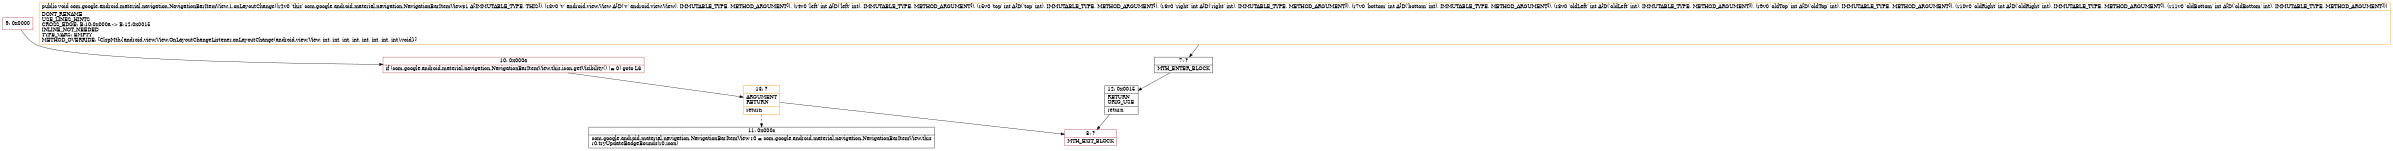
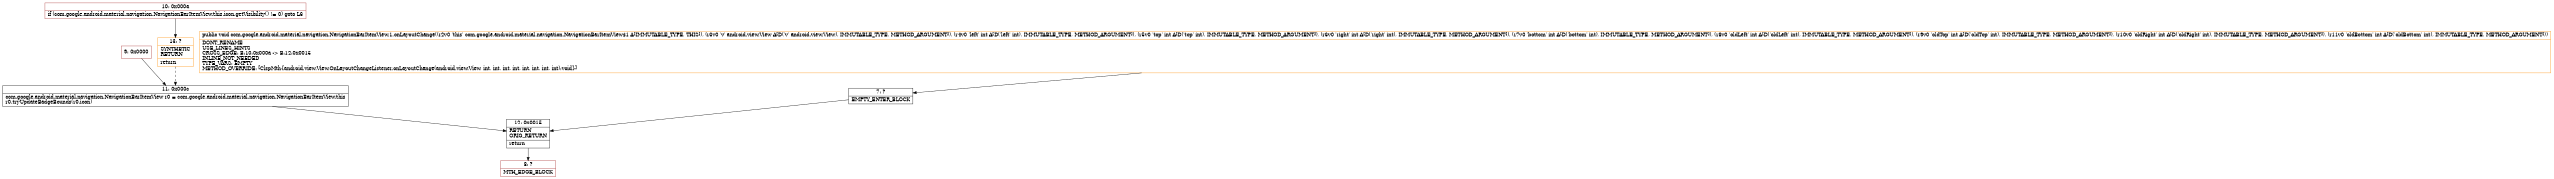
  digraph {
    node [color=black shape=record]
-   n1 [label="{7\:\ ?|MTH_ENTER_BLOCK\l}"]
-   n2 [label="{12\:\ 0x0015|RETURN\lORIG_USE\l|return\l}"]
+   n1 [label="{7\:\ ?|EMPTY_ENTER_BLOCK\l}"]
+   n2 [label="{12\:\ 0x0015|RETURN\lORIG_RETURN\l|return\l}"]
    n3 [color=brown label="{9\:\ 0x0000}"]
    n4 [color=brown label="{10\:\ 0x000a|if (com.google.android.material.navigation.NavigationBarItemView.this.icon.getVisibility() != 0) goto L6\l}"]
-   n5 [color=darkorange label="{13\:\ ?|ARGUMENT\lRETURN\l|return\l}"]
+   n5 [color=darkorange label="{13\:\ ?|SYNTHETIC\lRETURN\l|return\l}"]
    n6 [label="{11\:\ 0x000c|com.google.android.material.navigation.NavigationBarItemView r0 = com.google.android.material.navigation.NavigationBarItemView.this\lr0.tryUpdateBadgeBounds(r0.icon)\l}"]
-   n7 [color=brown label="{8\:\ ?|MTH_EXIT_BLOCK\l}"]
+   n7 [color=brown label="{8\:\ ?|MTH_EDGE_BLOCK\l}"]
    n8 [color=darkorange label="{public void com.google.android.material.navigation.NavigationBarItemView.1.onLayoutChange((r2v0 'this' com.google.android.material.navigation.NavigationBarItemView$1 A[IMMUTABLE_TYPE, THIS]), (r3v0 'v' android.view.View A[D('v' android.view.View), IMMUTABLE_TYPE, METHOD_ARGUMENT]), (r4v0 'left' int A[D('left' int), IMMUTABLE_TYPE, METHOD_ARGUMENT]), (r5v0 'top' int A[D('top' int), IMMUTABLE_TYPE, METHOD_ARGUMENT]), (r6v0 'right' int A[D('right' int), IMMUTABLE_TYPE, METHOD_ARGUMENT]), (r7v0 'bottom' int A[D('bottom' int), IMMUTABLE_TYPE, METHOD_ARGUMENT]), (r8v0 'oldLeft' int A[D('oldLeft' int), IMMUTABLE_TYPE, METHOD_ARGUMENT]), (r9v0 'oldTop' int A[D('oldTop' int), IMMUTABLE_TYPE, METHOD_ARGUMENT]), (r10v0 'oldRight' int A[D('oldRight' int), IMMUTABLE_TYPE, METHOD_ARGUMENT]), (r11v0 'oldBottom' int A[D('oldBottom' int), IMMUTABLE_TYPE, METHOD_ARGUMENT]))  | DONT_RENAME\lUSE_LINES_HINTS\lCROSS_EDGE: B:10:0x000a \-\> B:12:0x0015\lINLINE_NOT_NEEDED\lTYPE_VARS: EMPTY\lMETHOD_OVERRIDE: [ClspMth\{android.view.View.OnLayoutChangeListener.onLayoutChange(android.view.View, int, int, int, int, int, int, int, int):void\}]\l}"]
    n1 -> n2
    n2 -> n7
-   n3 -> n4
+   n3 -> n6
    n4 -> n5
    n5 -> n6 [style=dashed]
-   n5 -> n7
+   n6 -> n2
    n8 -> n1
  }
